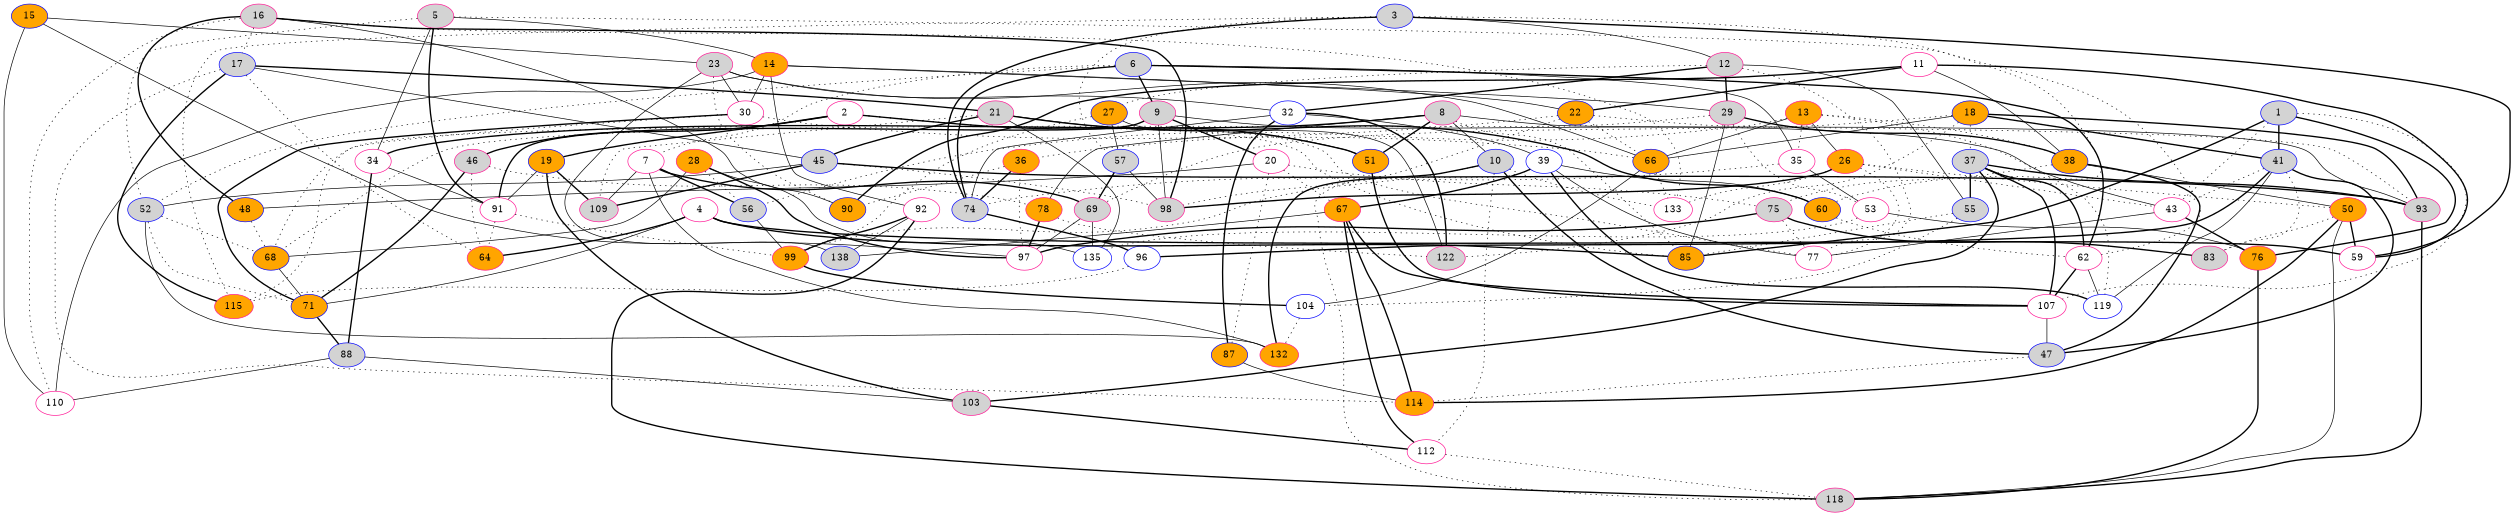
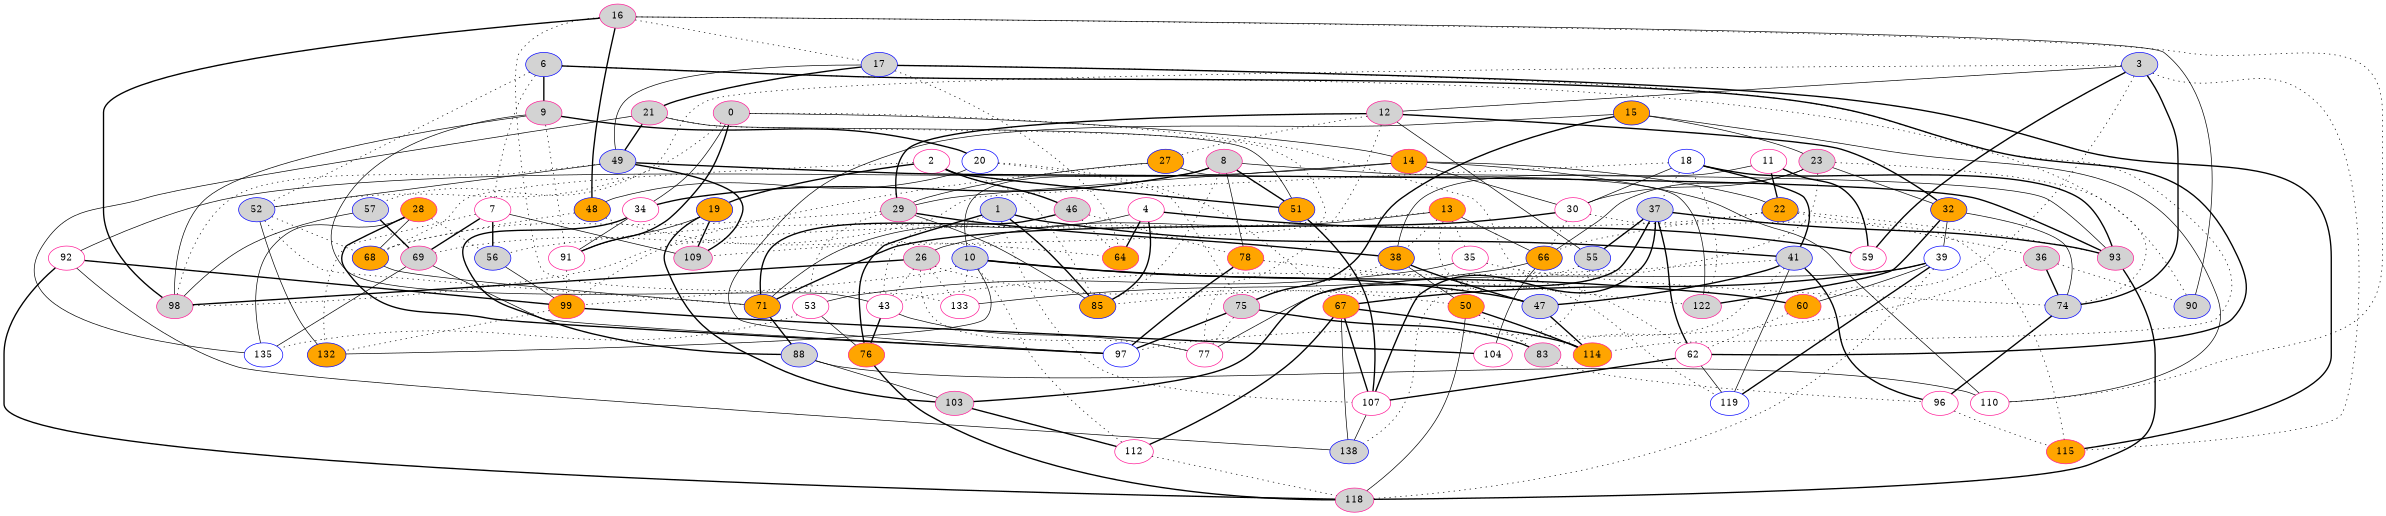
  graph {
    node [color=deeppink fillcolor=lightgrey style=filled]
    edge [style=dotted]
    1 [color=blue super="+106"]
    41 [color=blue super="+42"]
    43 [fillcolor=white super="+134"]
    76 [fillcolor=orange]
    85 [color=blue fillcolor=orange super="+117"]
    107 [fillcolor=white super="+137"]
    119 [color=blue fillcolor=white]
    47 [color=blue]
    83
-   96 [color=blue fillcolor=white]
+   96 [fillcolor=white]
    77 [fillcolor=white super="+113"]
    118 [super="+128"]
    138 [color=blue]
    2 [fillcolor=white super="+102"]
    19 [color=blue fillcolor=orange]
    46
    51 [color=blue fillcolor=orange]
    68 [color=blue fillcolor=orange super="+81"]
    91 [fillcolor=white super="+126"]
    109
    103
    64 [fillcolor=orange]
    71 [color=blue fillcolor=orange super="+94"]
    78 [fillcolor=orange]
    3 [color=blue super="+40"]
    12 [super="+25"]
    57 [color=blue]
    59 [fillcolor=white]
-   60 [color=blue fillcolor=orange]
+   60 [fillcolor=orange]
    74 [color=blue super="+108"]
    115 [fillcolor=orange]
    27 [color=blue fillcolor=orange]
    29 [super="+89"]
-   32 [color=blue fillcolor=white super="+79"]
+   32 [color=blue fillcolor=orange super="+79"]
    55 [color=blue]
    69 [super="+123"]
    98 [super="+131"]
    62 [fillcolor=white super="+100"]
    4 [fillcolor=white]
    88 [color=blue]
-   5 [super="+72"]
+   5 [super="+72" label=0]
    14 [fillcolor=orange super="+54"]
    34 [fillcolor=white]
    52 [color=blue super="+105"]
    22 [color=blue fillcolor=orange super="+101"]
    30 [fillcolor=white super="+31"]
    92 [fillcolor=white]
    110 [fillcolor=white]
-   132 [fillcolor=orange]
+   132 [color=blue fillcolor=orange]
    99 [fillcolor=orange super="+136"]
    6 [color=blue super="+70"]
    7 [fillcolor=white super="+86"]
    9 [super="+120"]
    35 [fillcolor=white]
    56 [color=blue]
-   20 [fillcolor=white super="+44"]
+   20 [color=blue fillcolor=white super="+44"]
    53 [fillcolor=white]
-   97 [fillcolor=white super="+124"]
+   97 [color=blue fillcolor=white super="+124"]
    135 [color=blue fillcolor=white]
    8 [super="+82"]
    10 [color=blue super="+61"]
    93 [super="+116"]
    112 [fillcolor=white]
    133 [fillcolor=white]
    122
    75 [super="+127"]
    48 [color=blue fillcolor=orange]
    67 [fillcolor=orange super="+129"]
-   87 [color=blue fillcolor=orange]
    114 [fillcolor=orange super="+121"]
-   104 [color=blue fillcolor=white]
+   104 [fillcolor=white]
    66 [color=blue fillcolor=orange super="+95"]
-   36 [fillcolor=orange]
+   36
    11 [fillcolor=white]
    38 [color=blue fillcolor=orange super="+84"]
-   90 [color=blue fillcolor=orange]
+   90 [color=blue]
    50 [fillcolor=orange super="+63"]
    39 [color=blue fillcolor=white super="+125"]
    13 [fillcolor=orange super="+130"]
-   26 [fillcolor=orange super="+33"]
+   26 [super="+33"]
    23 [super="+111"]
    15 [color=blue fillcolor=orange]
    16 [super="+73"]
    17 [color=blue super="+58"]
    21 [super="+80"]
-   45 [color=blue super="+49"]
-   18 [color=blue fillcolor=orange super="+24"]
+   45 [color=blue super="+49" label=49]
+   18 [color=blue fillcolor=white super="+24"]
    37 [color=blue super="+65"]
    28 [fillcolor=orange]
    1 -- 41 [style=bold]
    1 -- 43
    1 -- 76 [style=bold]
    1 -- 85 [style=bold]
    1 -- 107
    41 -- 43
    41 -- 119 [style=solid]
    41 -- 47 [style=bold]
    41 -- 83
    41 -- 96 [style=bold]
    43 -- 76 [style=bold]
    43 -- 77 [style=solid]
    76 -- 118 [style=bold]
-   107 -- 47 [style=solid]
-   47 -- 114
+   107 -- 138 [style=solid]
+   47 -- 114 [style=bold]
+   83 -- 96
    96 -- 115
    2 -- 85
-   2 -- 77
    2 -- 19 [style=bold]
    2 -- 46 [style=bold]
    2 -- 51 [style=bold]
    2 -- 68
    19 -- 91 [style=solid]
    19 -- 109 [style=bold]
    19 -- 103 [style=bold]
    46 -- 64
    46 -- 71 [style=bold]
    46 -- 78
    51 -- 107 [style=bold]
    68 -- 71 [style=solid]
    91 -- 99
    103 -- 112 [style=bold]
    71 -- 88 [style=bold]
    78 -- 97 [style=bold]
    78 -- 122
    3 -- 12 [style=solid]
    3 -- 57
    3 -- 59 [style=bold]
    3 -- 60
    3 -- 74 [style=bold]
    3 -- 115
    12 -- 77
    12 -- 27
    12 -- 29 [style=bold]
    12 -- 32 [style=bold]
    12 -- 55 [style=solid]
    57 -- 69 [style=bold]
    57 -- 98 [style=solid]
    60 -- 62
    74 -- 96 [style=bold]
-   27 -- 57 [style=solid]
+   27 -- 29 [style=solid]
    27 -- 99
    27 -- 122 [style=solid]
    29 -- 85 [style=solid]
    29 -- 68
    29 -- 53
    29 -- 38 [style=bold]
    32 -- 74 [style=solid]
    32 -- 122 [style=bold]
-   32 -- 87 [style=bold]
    32 -- 39 [style=solid]
    55 -- 85
    55 -- 104
    69 -- 97 [style=solid]
    69 -- 135 [style=solid]
    62 -- 107 [style=bold]
    62 -- 119 [style=solid]
    4 -- 85 [style=bold]
    4 -- 64 [style=bold]
    4 -- 71 [style=solid]
    4 -- 59 [style=bold]
    88 -- 103 [style=solid]
    88 -- 110 [style=solid]
    5 -- 91 [style=bold weight=2]
    5 -- 62
    5 -- 14 [style=solid]
    5 -- 34 [style=solid]
    5 -- 52
    14 -- 29 [style=solid]
    14 -- 22 [style=solid]
    14 -- 30 [style=solid]
    14 -- 92 [style=solid]
    14 -- 110 [style=solid]
    34 -- 91 [style=solid]
    34 -- 88 [style=bold]
    52 -- 68
    52 -- 71
    52 -- 132 [style=solid]
    22 -- 98
    22 -- 93
    22 -- 66
    22 -- 36
    30 -- 71 [style=bold]
    30 -- 115
    30 -- 66
    92 -- 118 [style=bold]
    92 -- 138 [style=solid]
    92 -- 99 [style=bold]
    99 -- 104 [style=bold]
-   6 -- 74 [style=bold]
+   6 -- 74
    6 -- 62 [style=bold]
    6 -- 52
    6 -- 7
    6 -- 9 [style=bold]
-   6 -- 35 [style=solid]
    7 -- 109 [style=solid]
    7 -- 69 [style=bold weight=2]
-   7 -- 132 [style=solid]
+   7 -- 132
    7 -- 56 [style=bold]
    9 -- 43 [style=solid]
-   9 -- 91 [style=bold]
+   9 -- 91
    9 -- 98 [style=solid]
    9 -- 20 [style=bold weight=2]
    35 -- 74
    35 -- 53 [style=solid]
    56 -- 99 [style=solid]
    20 -- 75
    20 -- 48 [style=solid]
    20 -- 67
-   20 -- 87
    53 -- 76 [style=solid]
    53 -- 135
    8 -- 85
    8 -- 51 [style=bold]
    8 -- 78 [style=solid]
    8 -- 34 [style=bold]
    8 -- 10 [style=solid]
    8 -- 93 [style=solid]
    10 -- 47 [style=bold]
-   10 -- 132 [style=bold]
+   10 -- 132 [style=solid]
    10 -- 99
    10 -- 112
    10 -- 133
    93 -- 118 [style=bold]
    112 -- 118
    75 -- 83 [style=bold]
    75 -- 77
    75 -- 97 [style=bold]
    48 -- 68
-   91 -- 64
+   48 -- 64
    67 -- 107 [style=bold]
    67 -- 138 [style=solid]
    67 -- 112 [style=bold]
    67 -- 114 [style=bold]
-   87 -- 114 [style=solid weight=2]
-   104 -- 132
-   66 -- 133
+   99 -- 132
+   66 -- 133 [style=solid]
    66 -- 104 [style=solid]
    36 -- 74 [style=bold]
    36 -- 97
    36 -- 90
    11 -- 59 [style=bold]
    11 -- 22 [style=bold]
    11 -- 38 [style=solid]
-   11 -- 90 [style=bold]
    38 -- 47 [style=bold]
    38 -- 75
    38 -- 50 [style=solid]
    50 -- 83
    50 -- 118 [style=solid]
-   50 -- 59 [style=bold]
    50 -- 114 [style=bold]
    39 -- 119 [style=bold]
    39 -- 77 [style=solid]
    39 -- 118
    39 -- 60 [style=solid]
    39 -- 67 [style=bold]
    13 -- 119
    13 -- 35
    13 -- 56
    13 -- 66 [style=solid]
    13 -- 38
    13 -- 26 [style=solid]
    26 -- 43
    26 -- 77
    26 -- 98 [style=bold]
    26 -- 133
    26 -- 50
-   23 -- 138 [style=solid]
+   23 -- 138
    23 -- 32 [style=solid]
    23 -- 30 [style=solid]
    23 -- 66 [style=solid]
    23 -- 90
    15 -- 110 [style=solid]
    15 -- 97 [style=solid]
+   15 -- 75 [style=bold]
    15 -- 23 [style=solid]
    16 -- 98 [style=bold]
    16 -- 110
    16 -- 133
    16 -- 48 [style=bold]
    16 -- 90 [style=solid]
    16 -- 17
    17 -- 64
    17 -- 115 [style=bold]
    17 -- 114
    17 -- 21 [style=bold]
    17 -- 45 [style=solid]
    21 -- 51 [style=solid]
    21 -- 109
-   21 -- 60 [style=bold]
+   10 -- 60 [style=bold]
    21 -- 135 [style=solid]
    21 -- 45 [style=bold]
    45 -- 109 [style=bold]
    45 -- 98
    45 -- 52 [style=solid]
    45 -- 93 [style=bold]
    18 -- 41 [style=bold]
    18 -- 69
-   18 -- 66 [style=solid]
+   18 -- 30 [style=solid]
    18 -- 93 [style=bold]
    18 -- 122
    18 -- 37
    37 -- 107 [style=bold]
    37 -- 103 [style=bold]
    37 -- 55 [style=bold]
    37 -- 62 [style=bold]
    37 -- 93 [style=bold]
    28 -- 68 [style=solid]
    28 -- 56
    28 -- 97 [style=bold]
    28 -- 135 [style=solid]
  }
